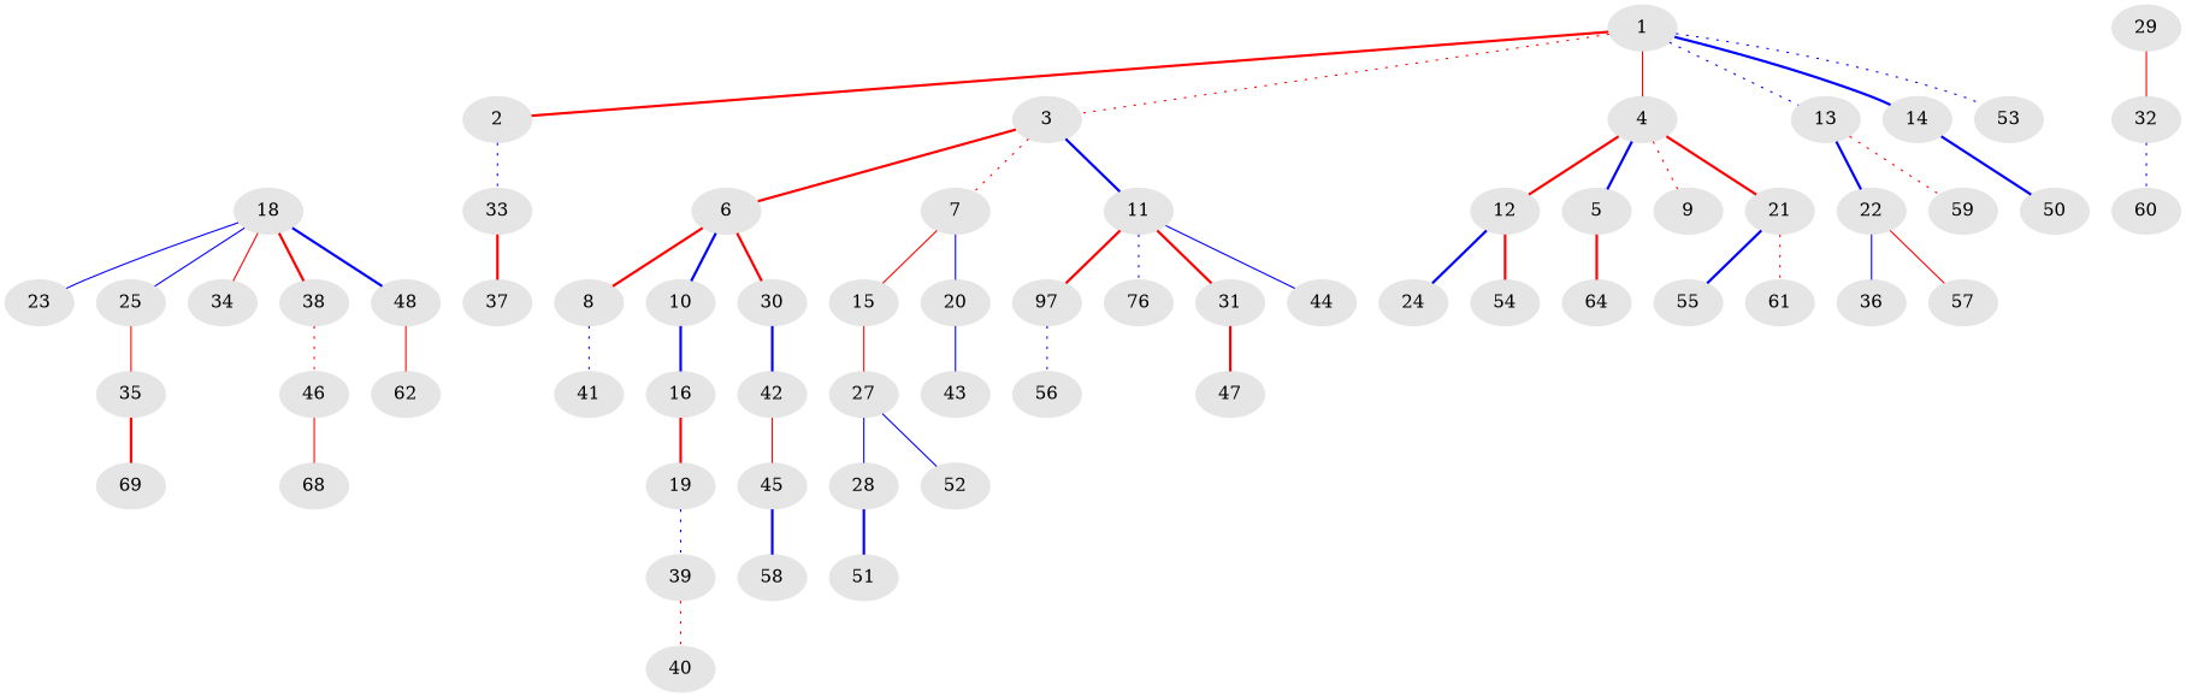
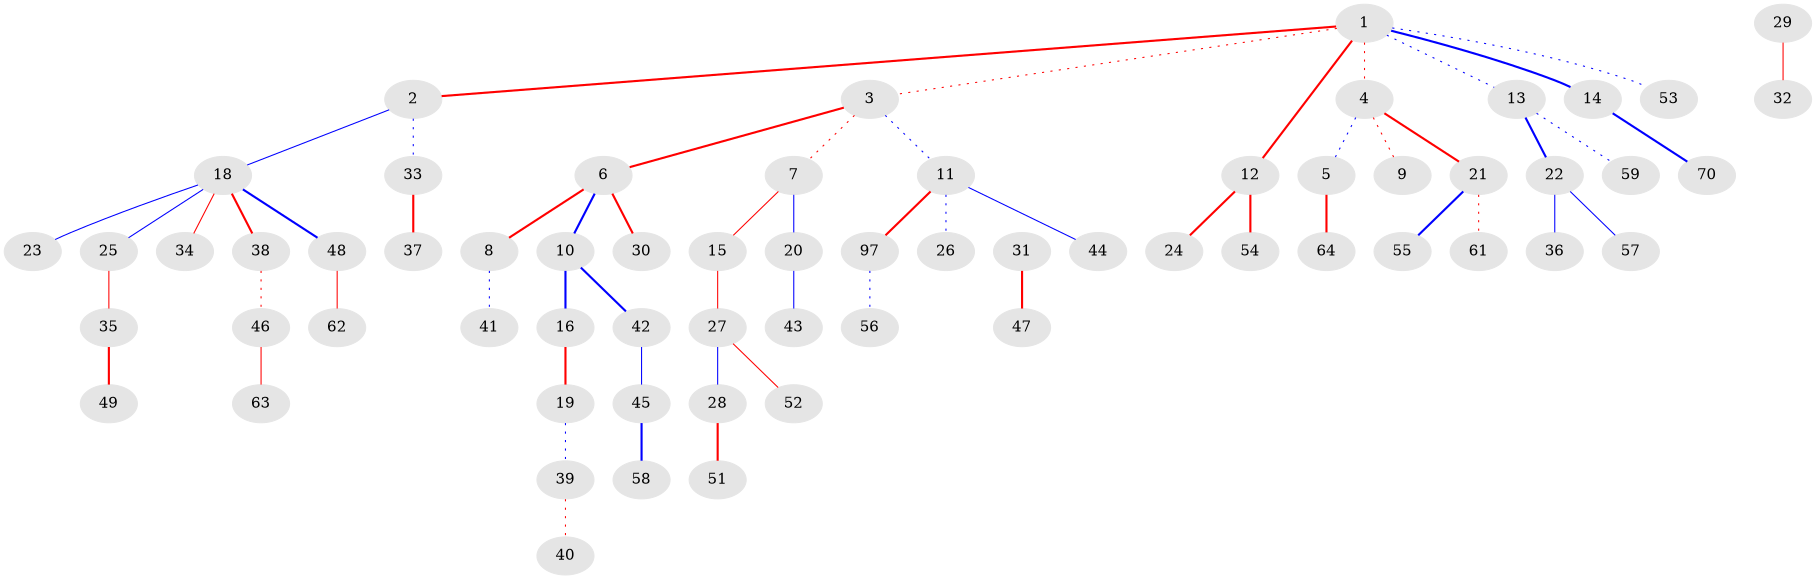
  graph {
    node [color=gray90 style=filled]
    edge [color=red style=bold]
    1
    2
    3
    4
    12
    13
    14
    53
    18
    33
    6
    7
    11
    5
    9
    21
    24
    54
    22
    59
-   50
+   50 [label=70]
    23
    25
    34
    38
    48
    37
    8
    10
    30
    15
    20
    n33 [label=97]
-   26 [label=76]
+   26
    31
    44
    64
    55
    61
    41
    16
    42
    27
    43
    19
    29
    32
    45
    56
    47
    36
    57
    28
    52
    39
    35
    46
    62
    40
-   49 [label=69]
+   49
    51
-   60
-   63 [label=68]
+   63
    58
    1 -- 2
    1 -- 3 [style=dotted]
-   1 -- 4 [style=solid]
-   4 -- 12
+   1 -- 4 [style=dotted]
+   1 -- 12
    1 -- 13 [color=blue style=dotted]
    1 -- 14 [color=blue]
    1 -- 53 [color=blue style=dotted]
+   2 -- 18 [color=blue style=solid]
    2 -- 33 [color=blue style=dotted]
    3 -- 6
    3 -- 7 [style=dotted]
-   3 -- 11 [color=blue]
-   4 -- 5 [color=blue]
+   3 -- 11 [color=blue style=dotted]
+   4 -- 5 [color=blue style=dotted]
    4 -- 9 [style=dotted]
    4 -- 21
-   12 -- 24 [color=blue]
+   12 -- 24
    12 -- 54
    13 -- 22 [color=blue]
-   13 -- 59 [style=dotted]
+   13 -- 59 [color=blue style=dotted]
    14 -- 50 [color=blue]
    18 -- 23 [color=blue style=solid]
    18 -- 25 [color=blue style=solid]
    18 -- 34 [style=solid]
    18 -- 38
    18 -- 48 [color=blue]
    33 -- 37
    6 -- 8
    6 -- 10 [color=blue]
    6 -- 30
    7 -- 15 [style=solid]
    7 -- 20 [color=blue style=solid]
    11 -- n33
    11 -- 26 [color=blue style=dotted]
-   11 -- 31
    11 -- 44 [color=blue style=solid]
    5 -- 64
    21 -- 55 [color=blue]
    21 -- 61 [style=dotted]
    22 -- 36 [color=blue style=solid]
-   22 -- 57 [style=solid]
+   22 -- 57 [color=blue style=solid]
    25 -- 35 [style=solid]
    38 -- 46 [style=dotted]
    48 -- 62 [style=solid]
    8 -- 41 [color=blue style=dotted]
    10 -- 16 [color=blue]
-   30 -- 42 [color=blue]
+   10 -- 42 [color=blue]
    15 -- 27 [style=solid]
    20 -- 43 [color=blue style=solid]
    n33 -- 56 [color=blue style=dotted]
    31 -- 47
    16 -- 19
-   42 -- 45 [style=solid]
+   42 -- 45 [color=blue style=solid]
    27 -- 28 [color=blue style=solid]
-   27 -- 52 [color=blue style=solid]
+   27 -- 52 [style=solid]
    19 -- 39 [color=blue style=dotted]
    29 -- 32 [style=solid]
-   32 -- 60 [color=blue style=dotted]
    45 -- 58 [color=blue]
-   28 -- 51 [color=blue]
+   28 -- 51
    39 -- 40 [style=dotted]
    35 -- 49
    46 -- 63 [style=solid]
  }
